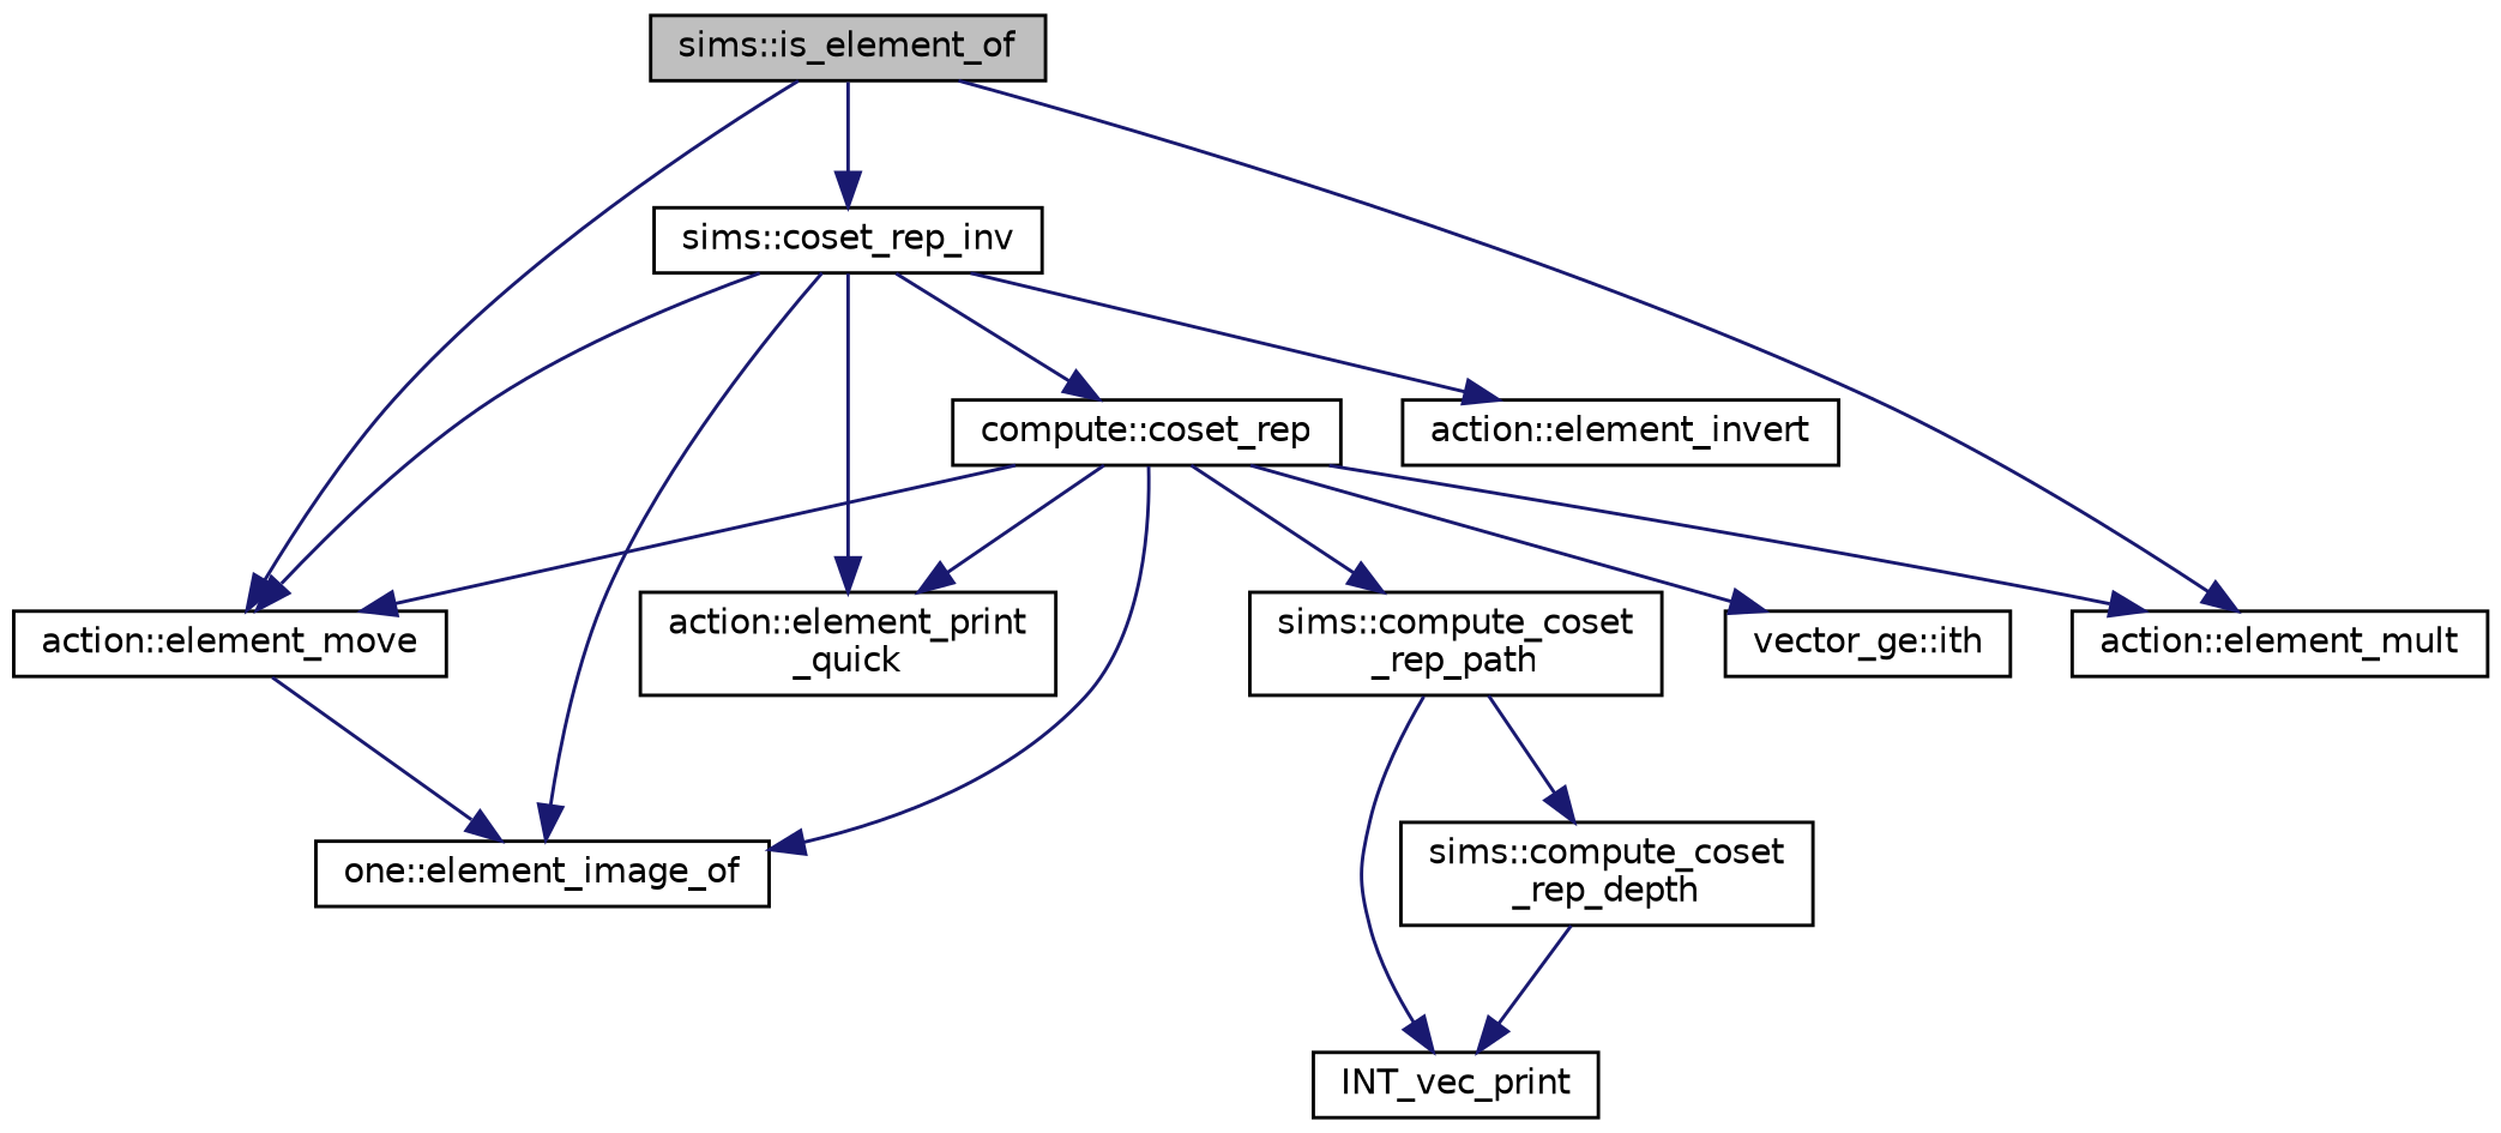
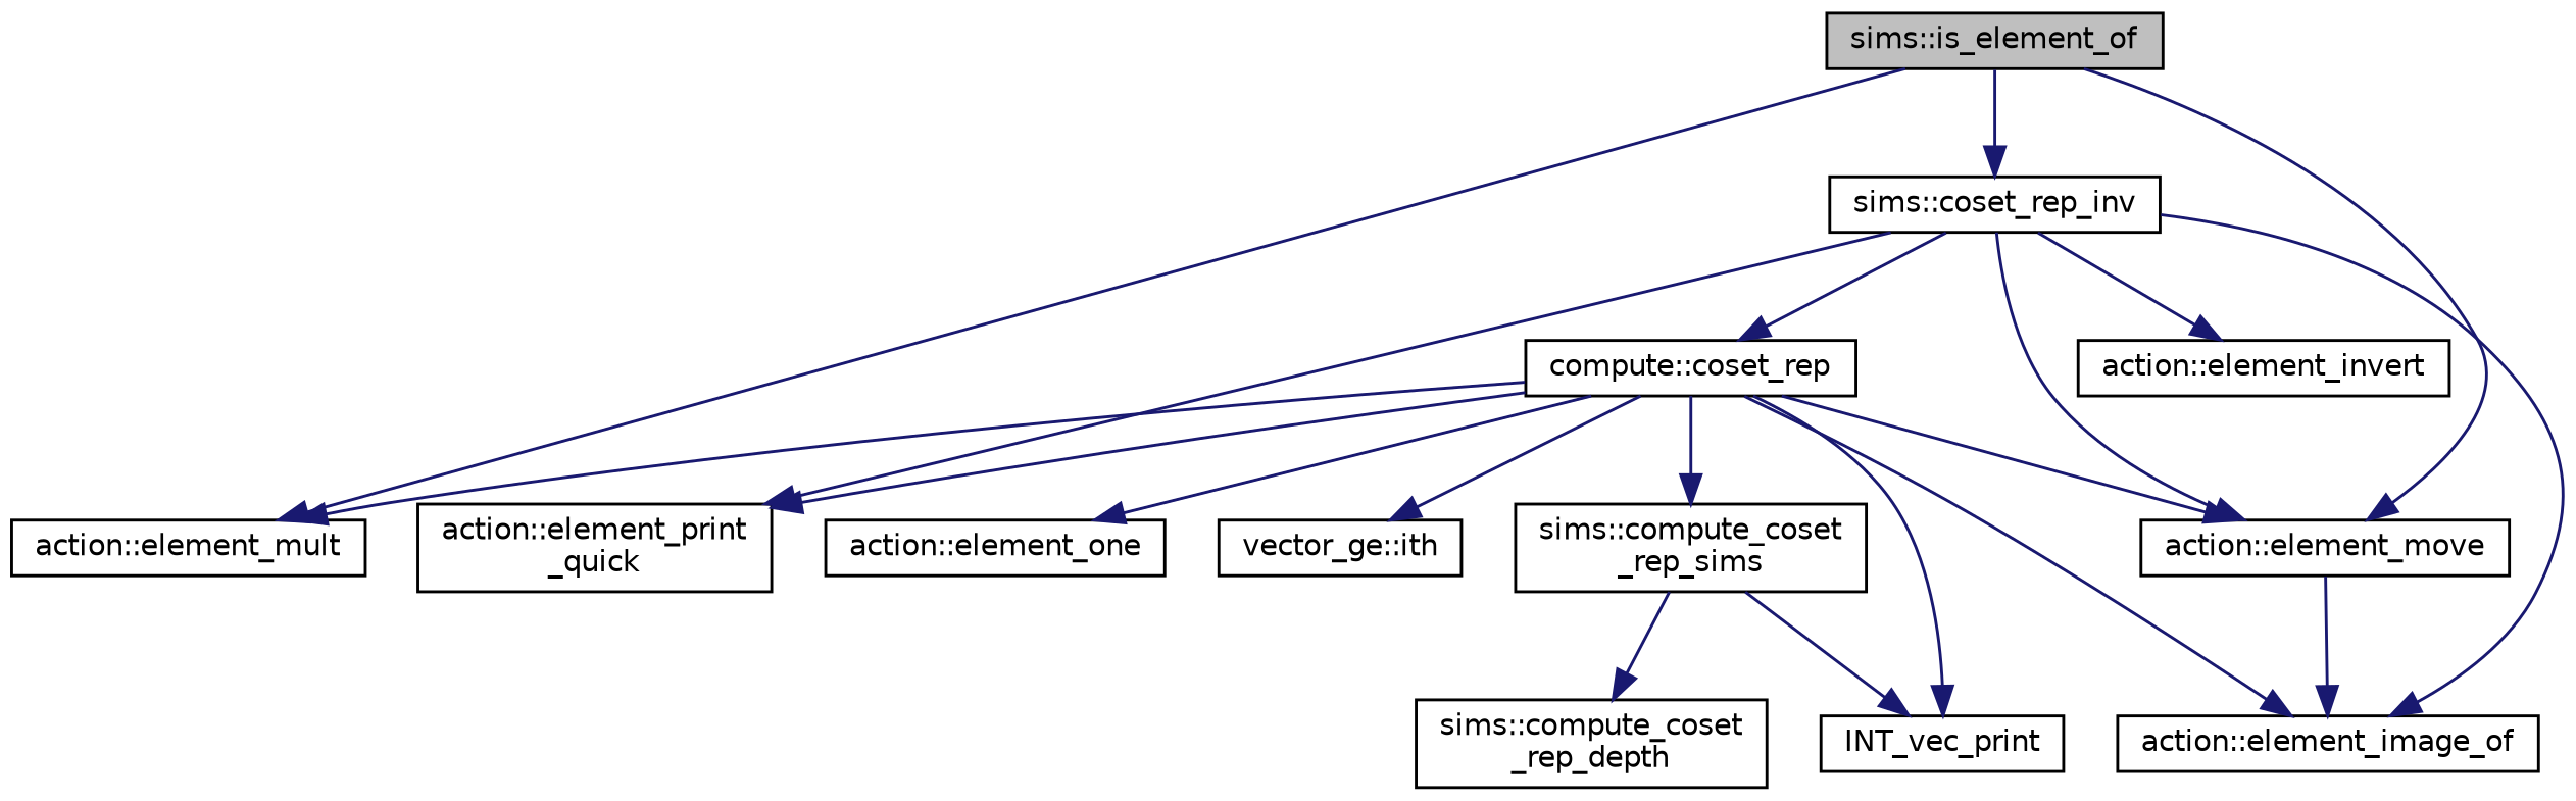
  digraph {
    rankdir=TB
    node [color=black fillcolor=white fontname=Helvetica fontsize=10 shape=record style=filled]
    edge [color=midnightblue fontname=Helvetica fontsize=10 labelfontname=Helvetica labelfontsize=10 style=solid]
    n1 [fillcolor=grey75 fontcolor=black height=0.2 label="sims::is_element_of" width=0.4]
    n2 [height=0.2 label="action::element_move" width=0.4]
    n3 [height=0.2 label="sims::coset_rep_inv" width=0.4]
    n4 [height=0.2 label="action::element_mult" width=0.4]
-   n5 [height=0.2 label="one::element_image_of" width=0.4]
+   n5 [height=0.2 label="action::element_image_of" width=0.4]
    n6 [height=0.2 label="compute::coset_rep" width=0.4]
    n7 [height=0.2 label="action::element_print\l_quick" width=0.4]
    n8 [height=0.2 label="action::element_invert" width=0.4]
-   n9 [height=0.2 label="sims::compute_coset\l_rep_path" width=0.4]
+   n9 [height=0.2 label="sims::compute_coset\l_rep_sims" width=0.4]
    n10 [height=0.2 label=INT_vec_print width=0.4]
+   n11 [height=0.2 label="action::element_one" width=0.4]
    n12 [height=0.2 label="vector_ge::ith" width=0.4]
    n13 [height=0.2 label="sims::compute_coset\l_rep_depth" width=0.4]
    n1 -> n2
    n1 -> n3
    n1 -> n4
    n2 -> n5
    n3 -> n2
    n3 -> n5
    n3 -> n6
    n3 -> n7
    n3 -> n8
    n6 -> n2
    n6 -> n4
    n6 -> n5
    n6 -> n7
    n6 -> n9
-   n13 -> n10
+   n6 -> n10
+   n6 -> n11
    n6 -> n12
    n9 -> n10
    n9 -> n13
  }
